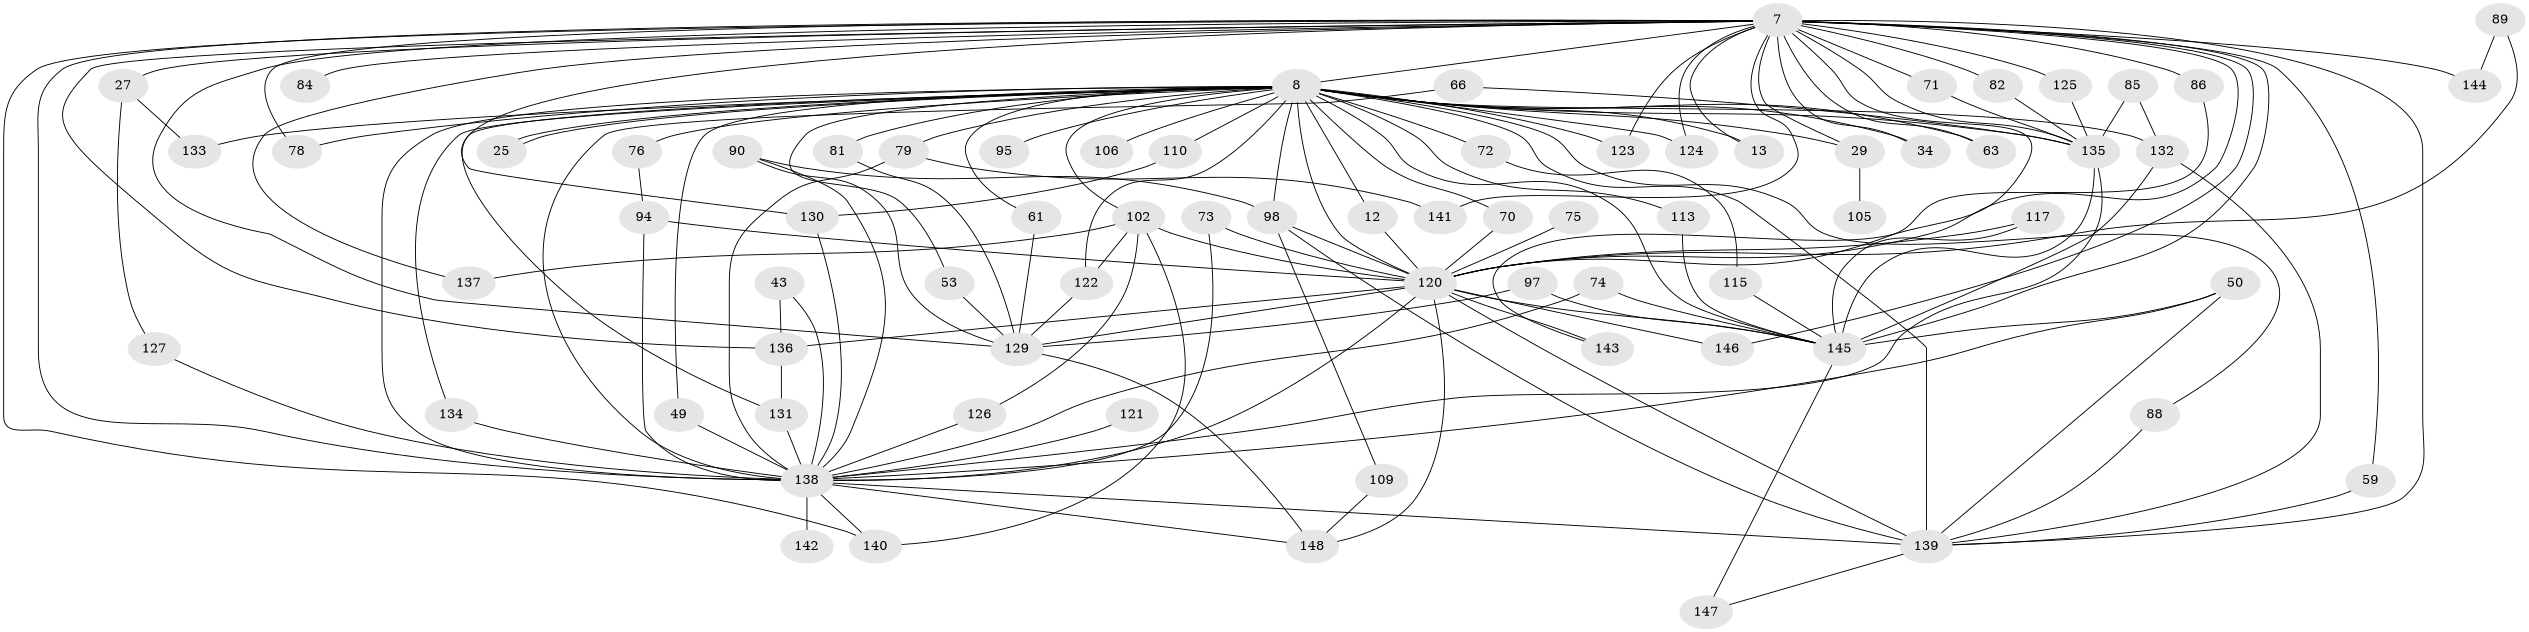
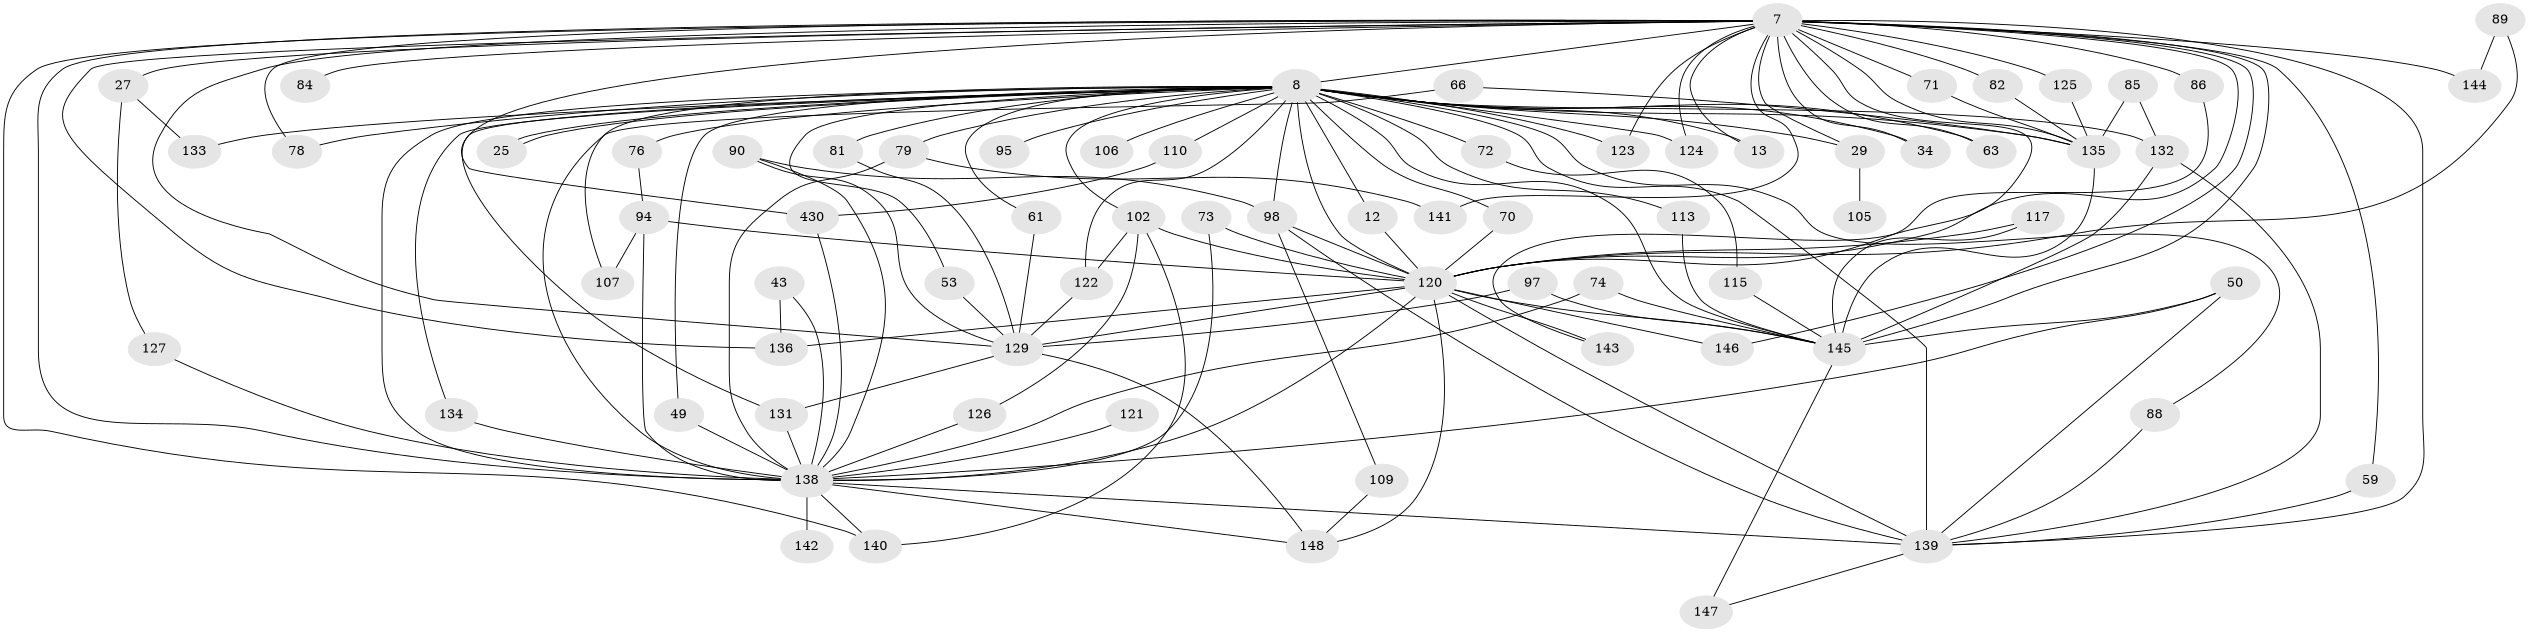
  graph {
    node [color=gray90 style=filled]
    7 [super="+5"]
    8 [super="+2"]
    13
    27
    29
    34
    59
    63
    71
    78 [super="+20"]
    82 [super="+44+80"]
    84
    86
    120 [super="+111+6"]
    123
    124 [super="+45"]
    125
    129 [super="+16"]
-   130 [super="+47"]
+   130 [super="+47" label=430]
    135 [super="+19+41+54+28"]
    136 [super="+126+30"]
-   137
    138 [super="+119+83"]
    139 [super="+114+101+4"]
    140 [super="+100"]
    141
    143
    144 [super="+118"]
    145 [super="+51+108+69+116+103"]
    146
    12
    25
    49
    53
    61
    70
    72
    76
    79 [super="+57"]
    81 [super="+31"]
    88
    95
    98 [super="+77+93"]
    102 [super="+55+91"]
    106
+   107
    110
    113
    122 [super="+96"]
    131 [super="+32"]
    132 [super="+112"]
    133
    134
    127
    105
    148 [super="+37"]
    142
    147
    115
    94 [super="+38"]
    109
    n62 [label=126]
    43
    50 [super="+46"]
    66
    73
    74
-   75
    85
    89
    90
    97
    117
    121
    7 -- 8 [weight=4]
    7 -- 13
    7 -- 27 [weight=2]
    7 -- 29
    7 -- 34
    7 -- 59
    7 -- 63
    7 -- 71
    7 -- 78 [weight=2]
    7 -- 82 [weight=2]
    7 -- 84 [weight=2]
    7 -- 86
    7 -- 120 [weight=7]
    7 -- 123
    7 -- 124 [weight=2]
    7 -- 125
    7 -- 129 [weight=2]
    7 -- 130
    7 -- 135
    7 -- 136 [weight=3]
-   7 -- 137
    7 -- 138 [weight=7]
    7 -- 139 [weight=5]
    7 -- 140
    7 -- 141
    7 -- 143
    7 -- 144 [weight=3]
    7 -- 145 [weight=6]
    7 -- 146
    8 -- 13
    8 -- 29
    8 -- 34
    8 -- 63
    8 -- 78
    8 -- 120 [weight=4]
    8 -- 123
    8 -- 124
    8 -- 135 [weight=6]
    8 -- 138 [weight=6]
    8 -- 139 [weight=7]
    8 -- 145
    8 -- 12
    8 -- 25
    8 -- 25
    8 -- 49
    8 -- 53
    8 -- 61
    8 -- 70
    8 -- 72 [weight=2]
    8 -- 76
    8 -- 79 [weight=2]
    8 -- 81 [weight=2]
    8 -- 88
    8 -- 95 [weight=2]
    8 -- 98 [weight=2]
    8 -- 102
    8 -- 106 [weight=2]
+   8 -- 107
    8 -- 110 [weight=2]
    8 -- 113
    8 -- 122 [weight=2]
    8 -- 131 [weight=2]
    8 -- 132 [weight=2]
    8 -- 133
    8 -- 134
    27 -- 133
    27 -- 127
    29 -- 105
    59 -- 139
    71 -- 135
    82 -- 135 [weight=2]
    86 -- 120
    120 -- 129
    120 -- 136
    120 -- 138 [weight=8]
    120 -- 139 [weight=6]
    120 -- 143
    120 -- 145
    120 -- 146
    120 -- 148
    125 -- 135
-   136 -- 131
+   129 -- 131
    129 -- 148 [weight=2]
    130 -- 138
-   135 -- 138
    135 -- 145 [weight=5]
    138 -- 139 [weight=5]
    138 -- 140
    138 -- 148
    138 -- 142 [weight=2]
    139 -- 147
    145 -- 147
    12 -- 120
    49 -- 138
    53 -- 129
    61 -- 129
    70 -- 120
    72 -- 115
    76 -- 94
    79 -- 138 [weight=3]
    79 -- 141
    81 -- 129
    88 -- 139
    98 -- 120
    98 -- 139
    98 -- 109
    102 -- 120 [weight=4]
-   102 -- 137
    102 -- 140
    102 -- 122
    102 -- n62
    110 -- 130
    113 -- 145
    122 -- 129
    131 -- 138
    132 -- 139
    132 -- 145
    134 -- 138
    127 -- 138
    115 -- 145
    94 -- 120 [weight=2]
    94 -- 138 [weight=2]
+   94 -- 107
    109 -- 148
    n62 -- 138
    43 -- 136
    43 -- 138
    50 -- 138
    50 -- 139
    50 -- 145
    66 -- 135
    66 -- 138
    73 -- 120
    73 -- 138
    74 -- 138
    74 -- 145
-   75 -- 120
    85 -- 135
    85 -- 132
    89 -- 120
    89 -- 144
    90 -- 129
    90 -- 138
    90 -- 98
    97 -- 129
    97 -- 145
    117 -- 120
    117 -- 145
    121 -- 138
  }
